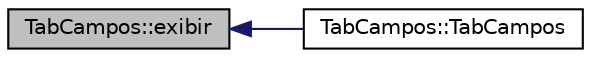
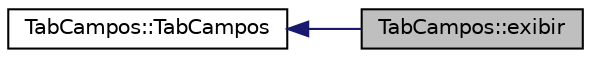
  digraph {
    rankdir=LR
    node [color=black fontname=Helvetica fontsize=10 shape=record style=filled]
    n1 [fillcolor=grey75 fontcolor=black height=0.2 label="TabCampos::exibir" width=0.4]
    n2 [fillcolor=white height=0.2 label="TabCampos::TabCampos" width=0.4]
-   n1 -> n2 [color=midnightblue dir=back fontname=Helvetica fontsize=10 labelfontname=Helvetica labelfontsize=10 style=solid]
+   n2 -> n1 [color=midnightblue dir=back fontname=Helvetica fontsize=10 labelfontname=Helvetica labelfontsize=10 style=solid]
  }
